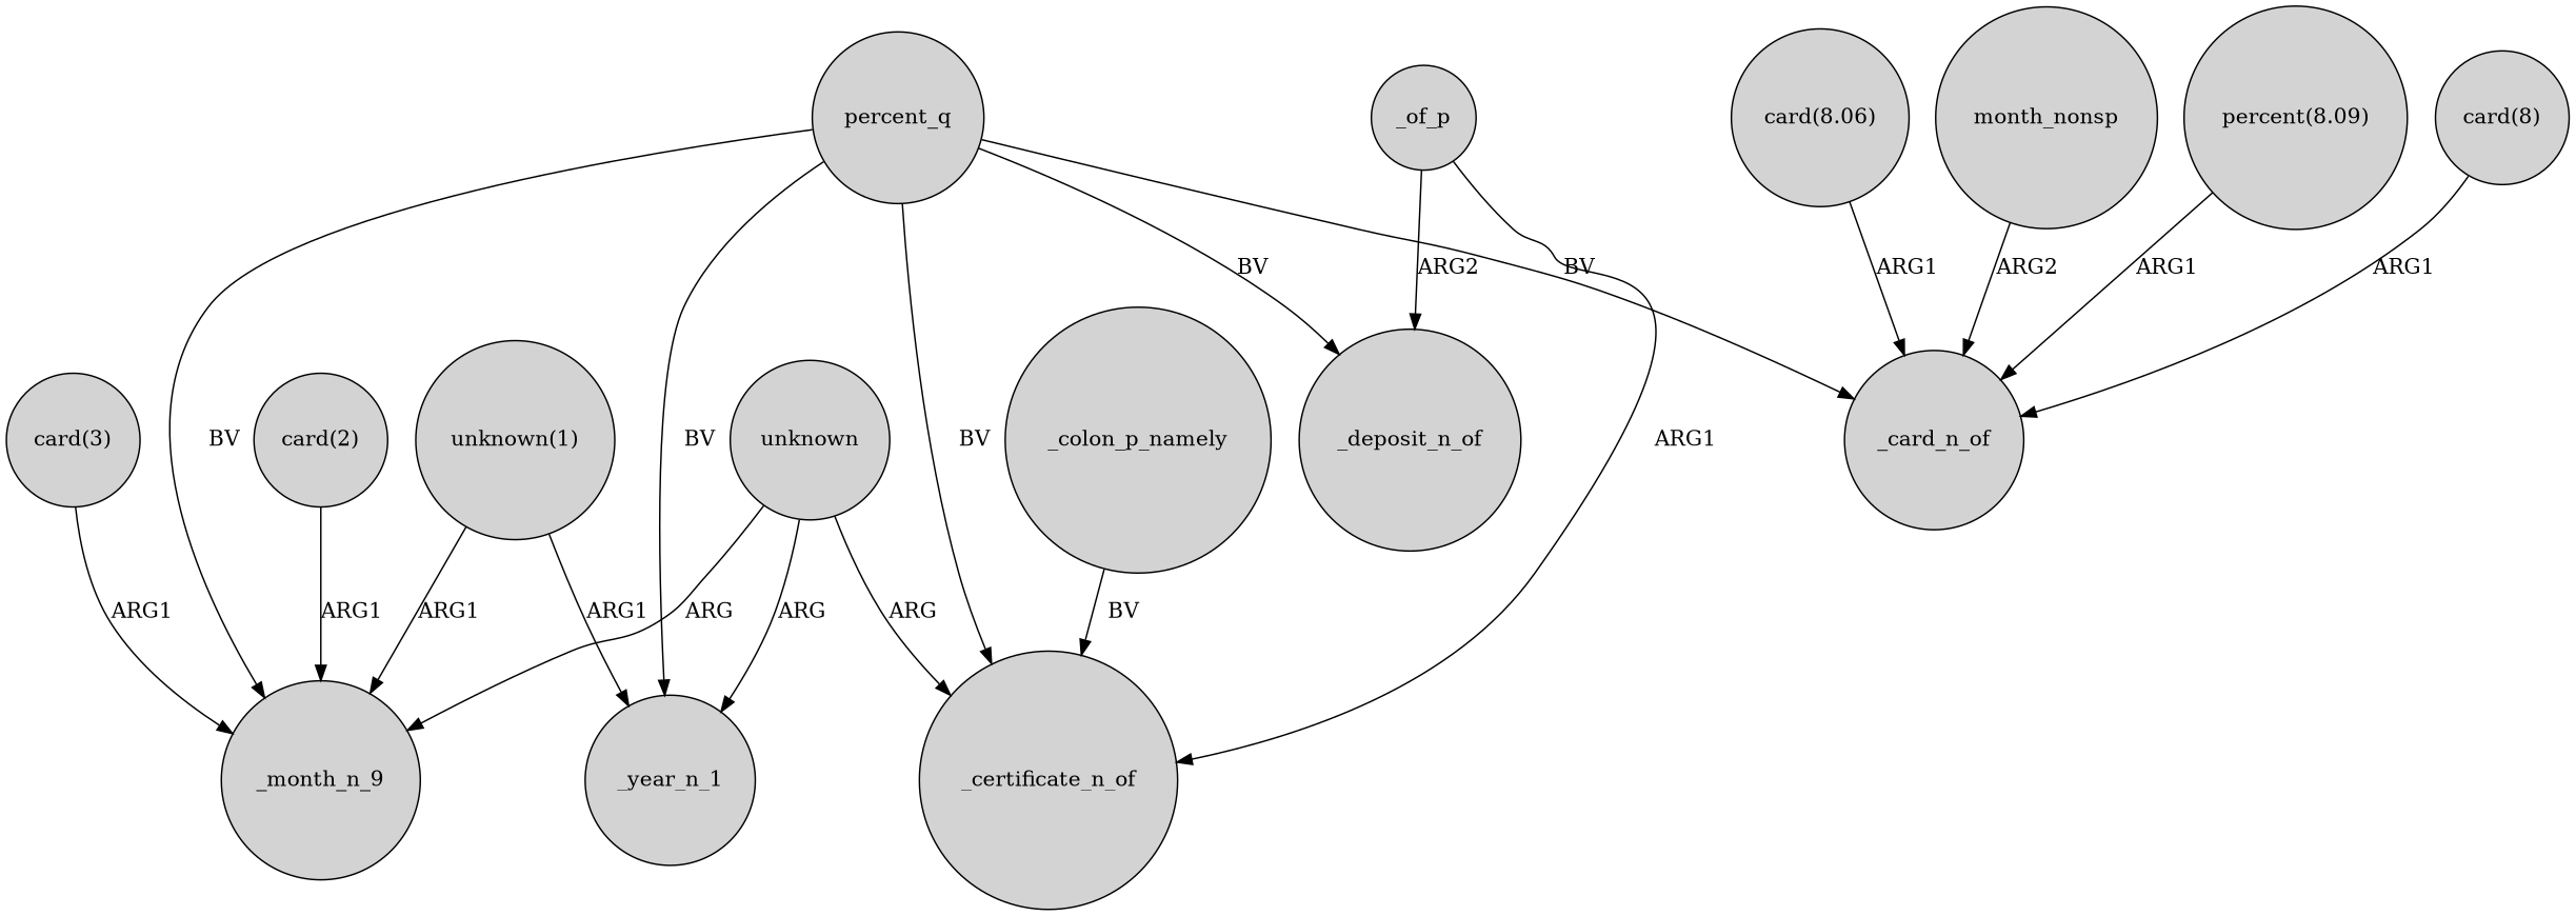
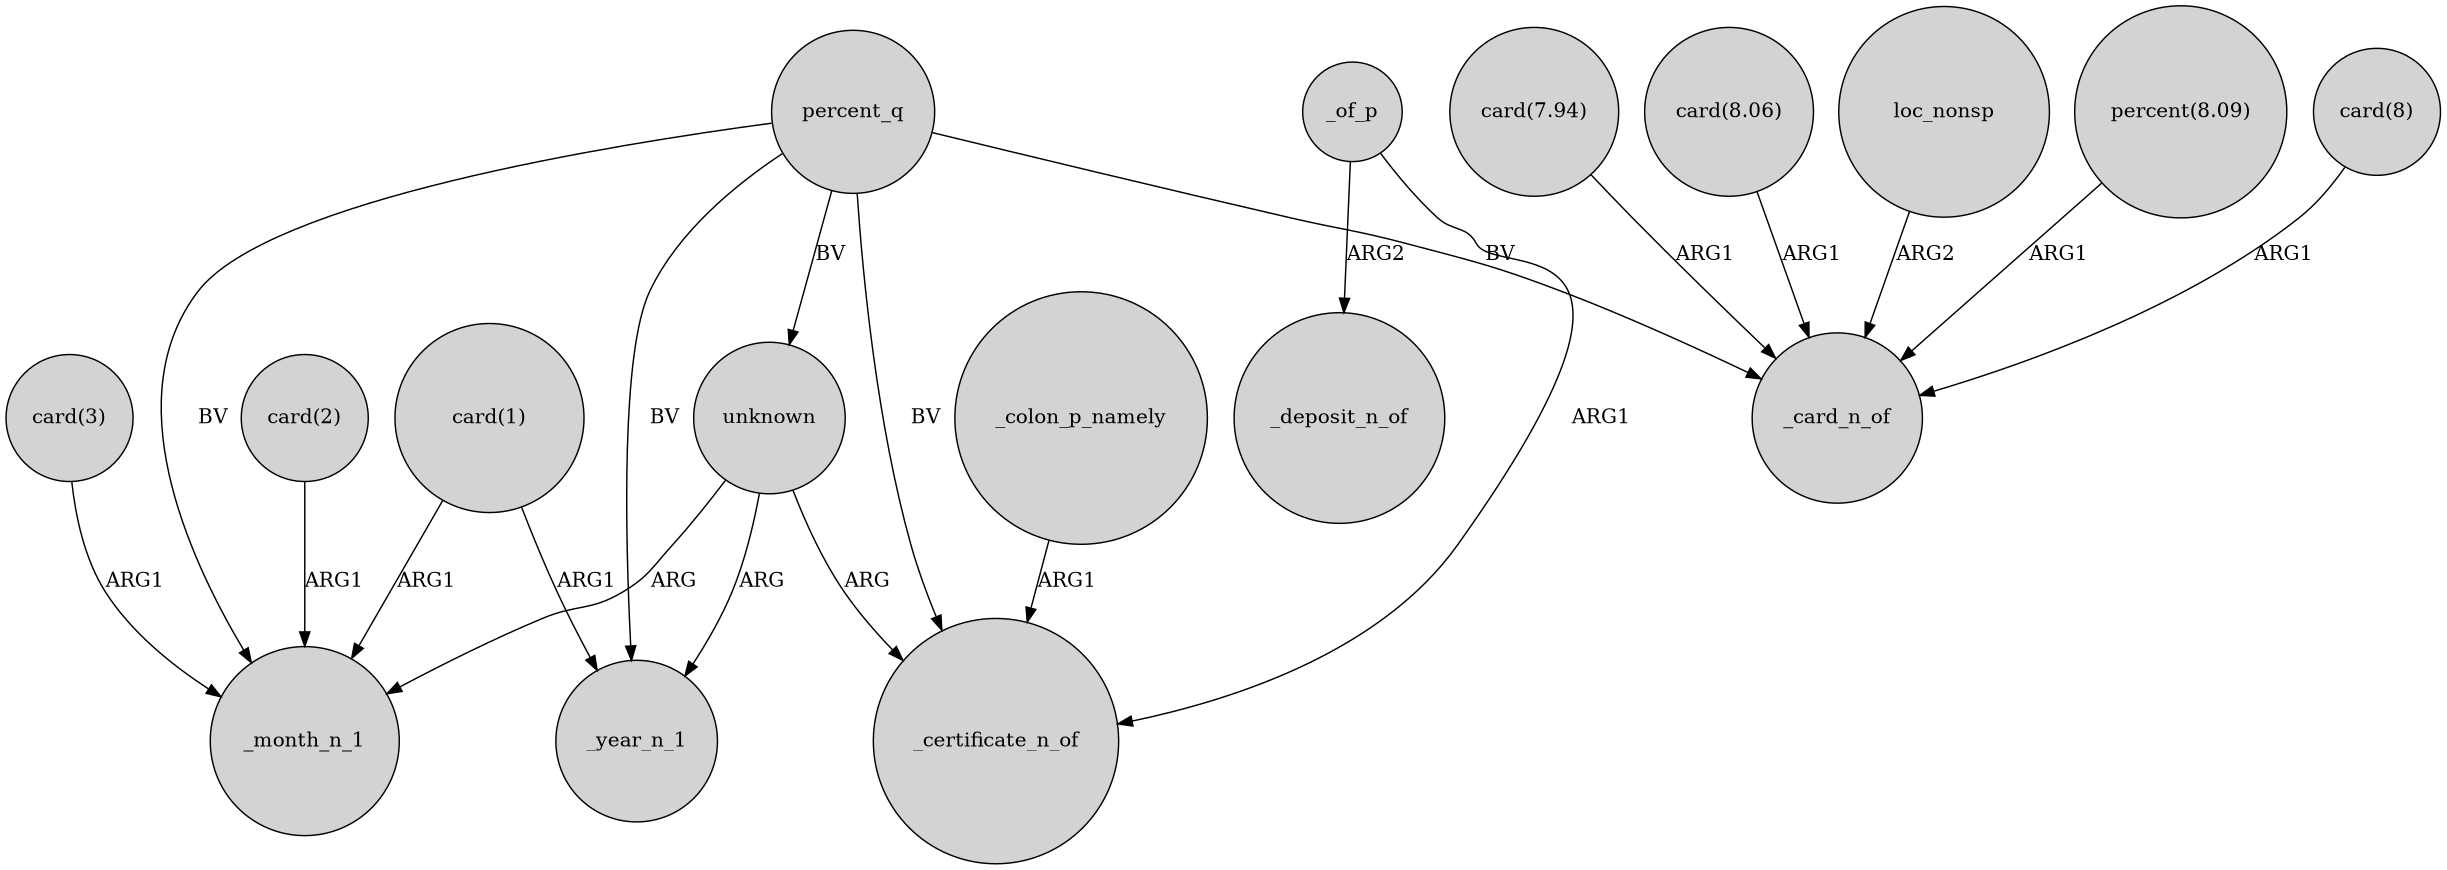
  digraph {
    node [shape=circle style=filled]
    unknown
    _certificate_n_of
-   _month_n_1 [label=_month_n_9]
+   _month_n_1
    _year_n_1
    "card(2)"
-   "card(1)" [label="unknown(1)"]
+   "card(1)"
    n7 [label=_card_n_of]
+   "card(7.94)"
    n9 [label=percent_q]
    _deposit_n_of
    _of_p
    "card(8.06)"
-   loc_nonsp [label=month_nonsp]
+   loc_nonsp
    n14 [label="percent(8.09)"]
    _colon_p_namely
    "card(8)"
    "card(3)"
    unknown -> _certificate_n_of [label=ARG]
    unknown -> _month_n_1 [label=ARG]
    unknown -> _year_n_1 [label=ARG]
    "card(2)" -> _month_n_1 [label=ARG1]
    "card(1)" -> _month_n_1 [label=ARG1]
    "card(1)" -> _year_n_1 [label=ARG1]
+   "card(7.94)" -> n7 [label=ARG1]
    n9 -> _certificate_n_of [label=BV]
    n9 -> _month_n_1 [label=BV]
    n9 -> _year_n_1 [label=BV]
    n9 -> n7 [label=BV]
-   n9 -> _deposit_n_of [label=BV]
+   n9 -> unknown [label=BV]
    _of_p -> _certificate_n_of [label=ARG1]
    _of_p -> _deposit_n_of [label=ARG2]
    "card(8.06)" -> n7 [label=ARG1]
    loc_nonsp -> n7 [label=ARG2]
    n14 -> n7 [label=ARG1]
-   _colon_p_namely -> _certificate_n_of [label=BV]
+   _colon_p_namely -> _certificate_n_of [label=ARG1]
    "card(8)" -> n7 [label=ARG1]
    "card(3)" -> _month_n_1 [label=ARG1]
  }
